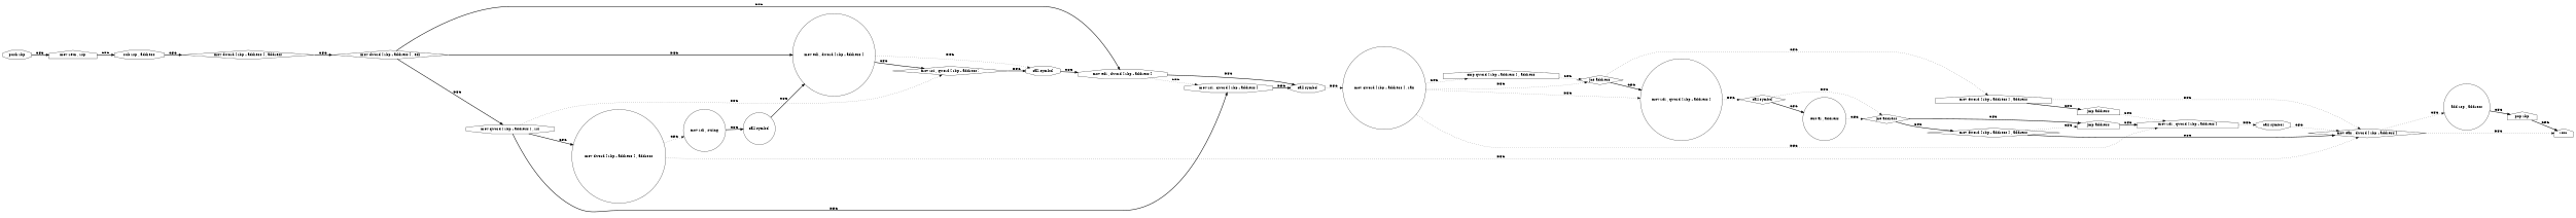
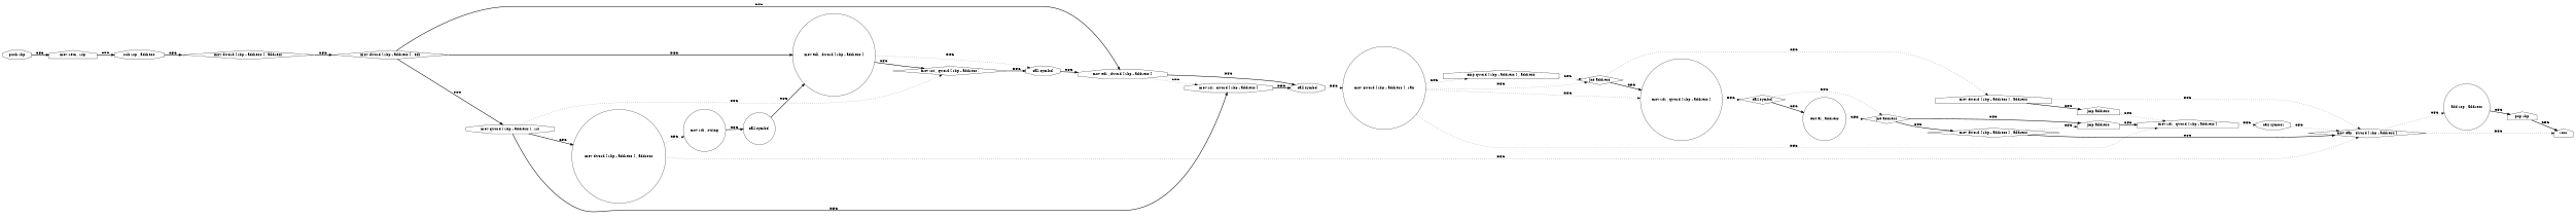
  digraph {
    rankdir=LR
    node [shape=octagon]
    edge [style=bold]
    n1 [label="push rbp"]
    n2 [label="mov retn , rsp" shape=house]
    n3 [label="sub rsp , address"]
    n4 [label="mov dword [ rbp - address ] , address" shape=diamond]
    n5 [label="mov dword [ rbp - address ] , edi" shape=diamond]
    n6 [label="mov qword [ rbp - address ] , rsi"]
    n7 [label="mov edi , dword [ rbp - address ]" shape=circle]
    n8 [label="mov edi , dword [ rbp - address ]"]
    n9 [label="mov dword [ rbp - address ] , address" shape=circle]
    n10 [label="mov rsi , qword [ rbp - address ]" shape=diamond]
    n11 [label="mov rsi , qword [ rbp - address ]"]
    n12 [label="call symbol"]
    n13 [label="call symbol"]
    n14 [label="mov rdi , string" shape=circle]
    n15 [label="mov eax , dword [ rbp - address ]" shape=diamond]
    n16 [label="call symbol" shape=circle]
    n17 [label="add rsp , address" shape=circle]
    n18 [label=retn shape=house]
    n19 [label="mov qword [ rbp - address ] , rax" shape=circle]
    n20 [label="cmp qword [ rbp - address ] , address" shape=house]
    n21 [label="jne address" shape=diamond]
    n22 [label="mov rdi , qword [ rbp - address ]" shape=circle]
    n23 [label="mov rdi , qword [ rbp - address ]" shape=house]
    n24 [label="mov dword [ rbp - address ] , address" shape=house]
    n25 [label="call symbol" shape=diamond]
    n26 [label="call symbol"]
    n27 [label="jmp address" shape=house]
    n28 [label="test al , address" shape=circle]
    n29 [label="jne address" shape=diamond]
    n30 [label="jmp address" shape=house]
    n31 [label="mov dword [ rbp - address ] , address" shape=diamond]
    n32 [label="pop rbp" shape=house]
    n1 -> n2 [label=CFG]
    n2 -> n3 [label=CFG]
    n3 -> n4 [label=CFG]
    n4 -> n5 [label=CFG]
-   n5 -> n6 [label=DFG]
+   n5 -> n6 [label=CFG]
    n5 -> n7 [label=DFG]
    n5 -> n8 [label=DFG]
    n6 -> n9 [label=CFG]
    n6 -> n10 [label=DFG style=dotted]
    n6 -> n11 [label=DFG]
    n7 -> n10 [label=CFG]
    n7 -> n12 [label=DFG style=dotted]
    n8 -> n11 [label=CFG style=dotted]
    n8 -> n13 [label=DFG]
    n9 -> n14 [label=CFG style=dotted]
    n9 -> n15 [label=DFG style=dotted]
    n10 -> n12 [label=DFG]
    n11 -> n13 [label=DFG]
    n12 -> n8 [label=CFG]
    n13 -> n19 [label=DFG style=dotted]
    n14 -> n16 [label=CFG]
    n15 -> n17 [label=CFG style=dotted]
    n15 -> n18 [label=DFG style=dotted]
    n16 -> n7 [label=CFG]
    n17 -> n32 [label=CFG]
    n19 -> n20 [label=CFG style=dotted]
    n19 -> n21 [label=DFG style=dotted]
    n19 -> n22 [label=DFG style=dotted]
    n19 -> n23 [label=DFG style=dotted]
    n20 -> n21 [label=CFG style=dotted]
    n21 -> n22 [label=CFG]
    n21 -> n24 [label=CFG style=dotted]
    n22 -> n25 [label=DFG style=dotted]
    n23 -> n26 [label=DFG style=dotted]
    n24 -> n15 [label=DFG style=dotted]
    n24 -> n27 [label=CFG]
    n25 -> n28 [label=CFG]
    n25 -> n29 [label=DFG style=dotted]
    n26 -> n15 [label=CFG style=dotted]
    n27 -> n23 [label=CFG style=dotted]
    n28 -> n29 [label=CFG style=dotted]
    n29 -> n30 [label=CFG]
    n29 -> n31 [label=CFG]
    n30 -> n23 [label=CFG]
    n31 -> n15 [label=DFG]
    n31 -> n30 [label=CFG style=dotted]
    n32 -> n18 [label=CFG]
  }
